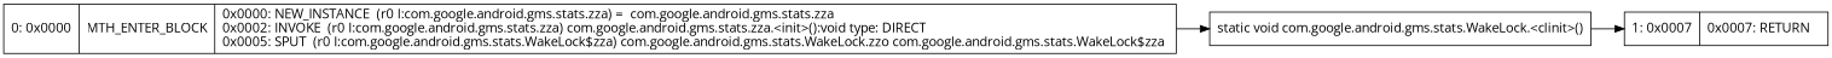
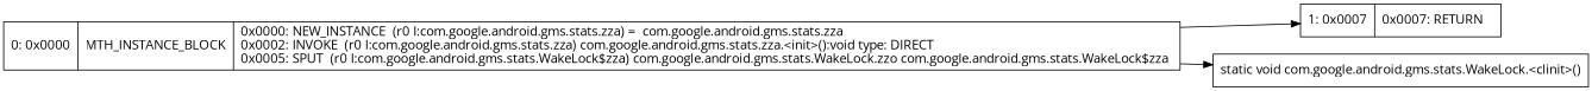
  digraph {
    fontname="Open Sans"
    rankdir=LR
    node [fontname="Open Sans" shape=record]
    edge [fontname="Open Sans"]
-   n1 [label="{0\:\ 0x0000|MTH_ENTER_BLOCK\l|0x0000: NEW_INSTANCE  (r0 I:com.google.android.gms.stats.zza) =  com.google.android.gms.stats.zza \l0x0002: INVOKE  (r0 I:com.google.android.gms.stats.zza) com.google.android.gms.stats.zza.\<init\>():void type: DIRECT \l0x0005: SPUT  (r0 I:com.google.android.gms.stats.WakeLock$zza) com.google.android.gms.stats.WakeLock.zzo com.google.android.gms.stats.WakeLock$zza \l}"]
+   n1 [label="{0\:\ 0x0000|MTH_INSTANCE_BLOCK\l|0x0000: NEW_INSTANCE  (r0 I:com.google.android.gms.stats.zza) =  com.google.android.gms.stats.zza \l0x0002: INVOKE  (r0 I:com.google.android.gms.stats.zza) com.google.android.gms.stats.zza.\<init\>():void type: DIRECT \l0x0005: SPUT  (r0 I:com.google.android.gms.stats.WakeLock$zza) com.google.android.gms.stats.WakeLock.zzo com.google.android.gms.stats.WakeLock$zza \l}"]
    n2 [label="{1\:\ 0x0007|0x0007: RETURN   \l}"]
    n3 [label="{static void com.google.android.gms.stats.WakeLock.\<clinit\>() }"]
-   n3 -> n2
+   n1 -> n2
    n1 -> n3
  }
